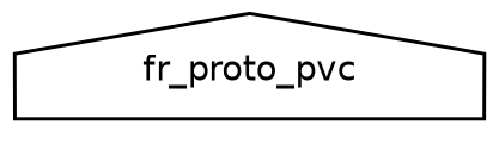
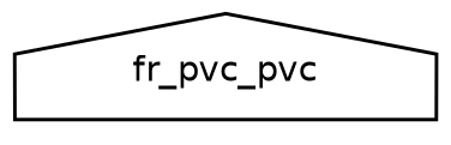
  digraph {
    rankdir=LR
-   n1 [color=black fillcolor=white fontname=Helvetica fontsize=10 height=0.2 label=fr_proto_pvc shape=house style=filled width=0.4]
+   n1 [color=black fillcolor=white fontname=Helvetica fontsize=10 height=0.2 label=fr_pvc_pvc shape=house style=filled width=0.4]
  }
